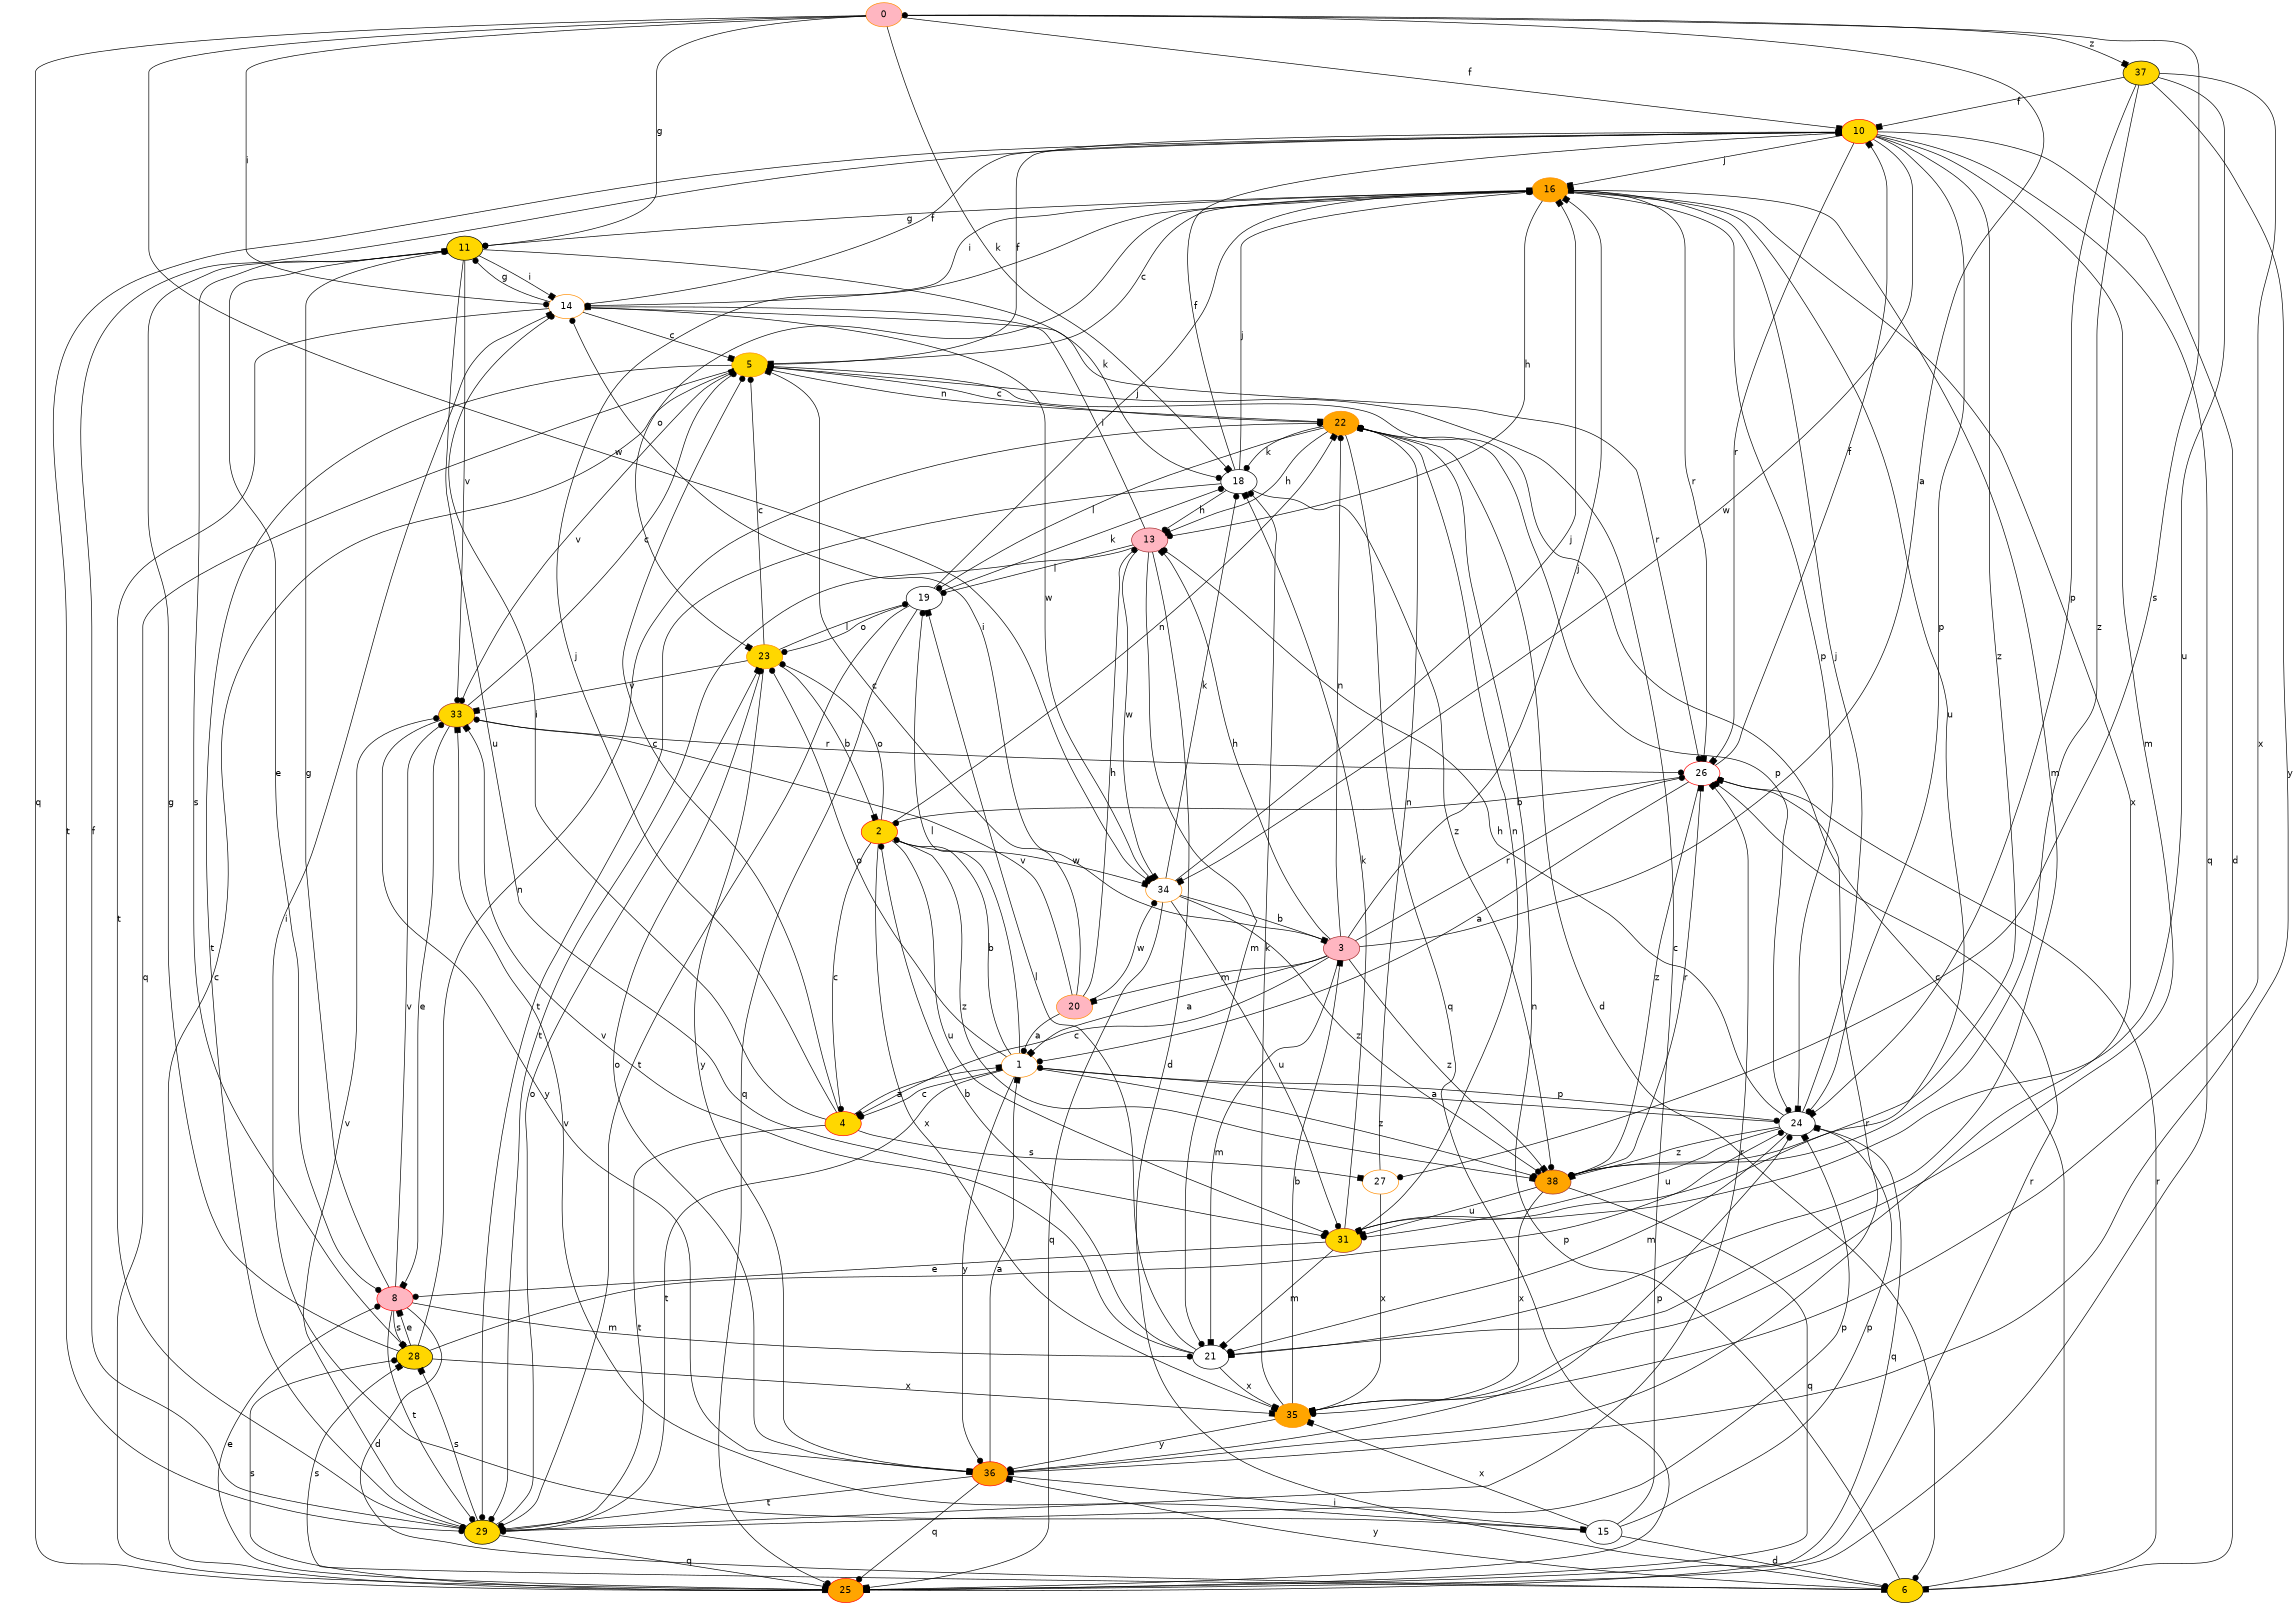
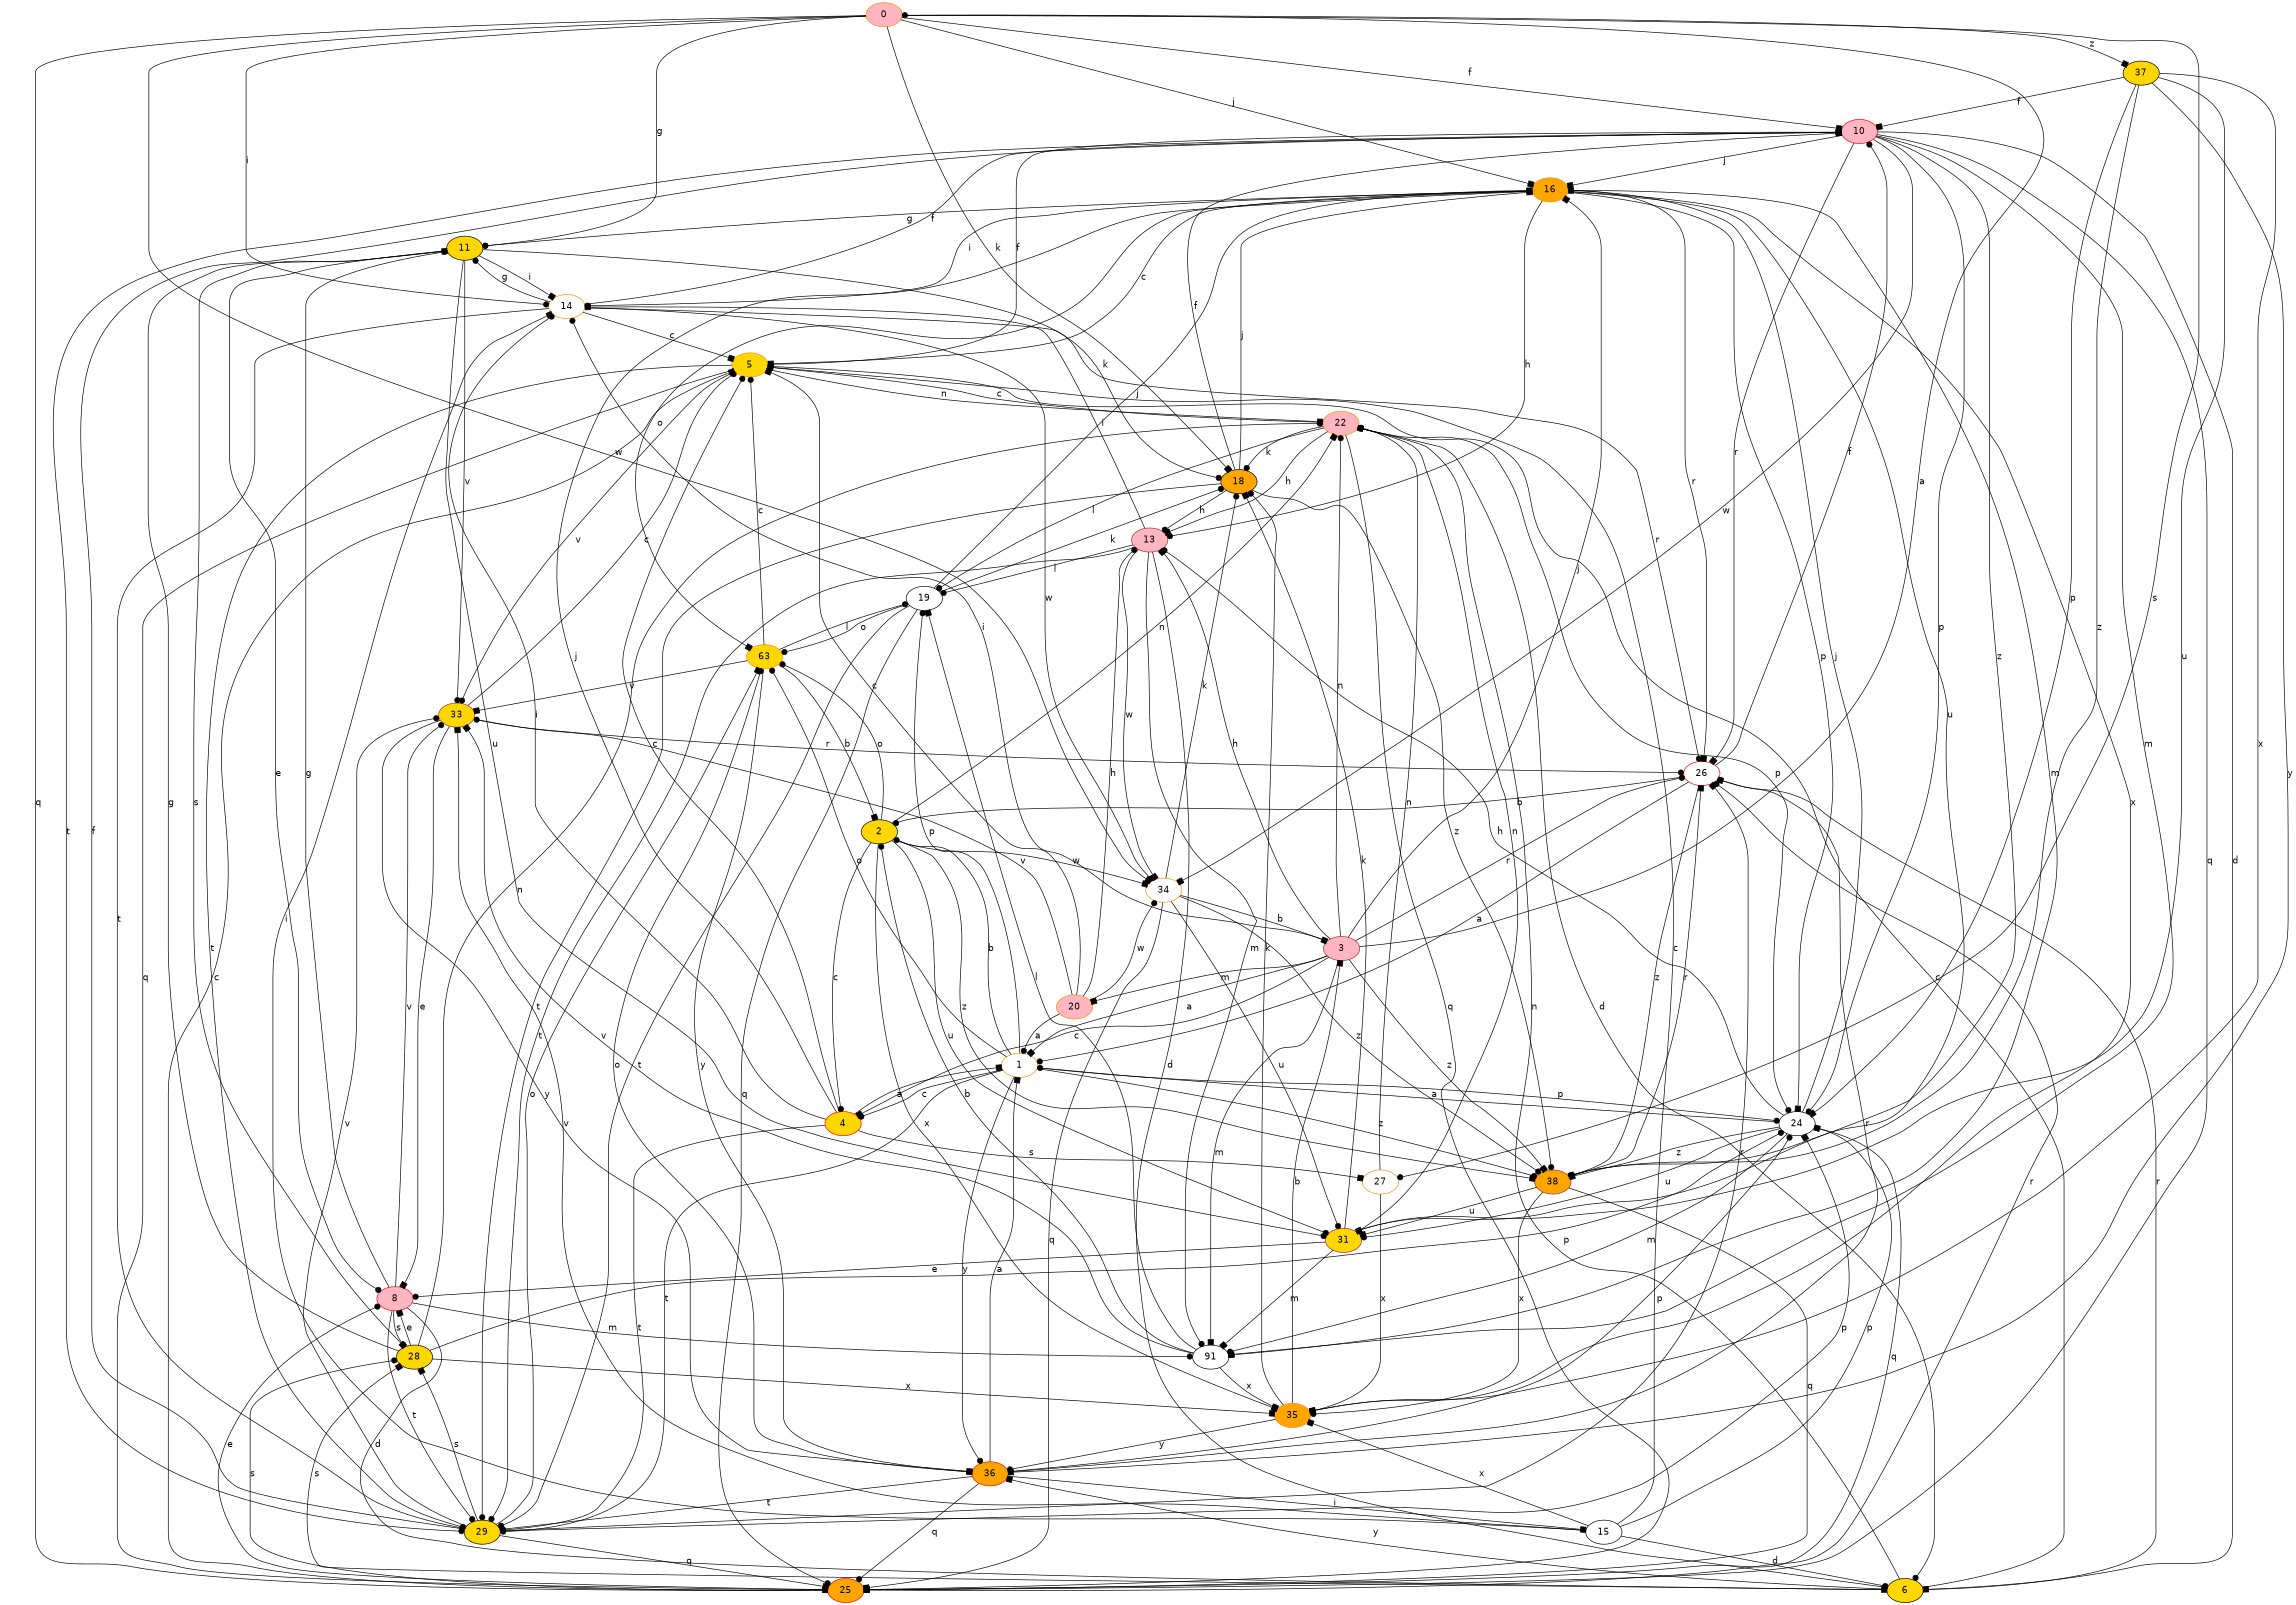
  strict digraph {
    fontname="DejaVu Sans"
    node [color=darkorange fillcolor=gold fontname="DejaVu Sans" style=filled]
    edge [arrowhead=dot fontname="DejaVu Sans"]
    0 [fillcolor=lightpink]
-   10 [color=red]
+   10 [color=red fillcolor=lightpink]
    11 [color=black]
    14 [fillcolor=white]
    16 [fillcolor=orange]
-   18 [color=black fillcolor=white]
+   18 [color=black fillcolor=orange]
    25 [color=red fillcolor=orange]
    27 [fillcolor=white]
    34 [fillcolor=white]
    37 [color=black]
    24 [color=black fillcolor=white]
    29 [color=black]
    38 [color=brown fillcolor=orange]
-   21 [color=black fillcolor=white]
+   21 [color=black fillcolor=white label=91]
    26 [color=red fillcolor=white]
    6 [color=black]
    31 [color=brown]
    33 [color=brown]
    28 [color=black]
    8 [color=red fillcolor=lightpink]
    5
-   23
+   23 [label=63]
    35 [fillcolor=orange]
    13 [color=brown fillcolor=lightpink]
-   22 [fillcolor=orange]
+   22 [fillcolor=lightpink]
    3 [color=brown fillcolor=lightpink]
    36 [color=red fillcolor=orange]
    1 [fillcolor=white]
-   2 [color=red]
+   2 [color=black]
    4 [color=red]
    19 [color=black fillcolor=white]
    15 [color=black fillcolor=white]
    20 [fillcolor=lightpink]
    0 -> 10 [arrowhead=box label=f]
    0 -> 11 [label=g]
    0 -> 14 [label=i]
-   34 -> 16 [arrowhead=box label=j]
+   0 -> 16 [arrowhead=box label=j]
    0 -> 18 [arrowhead=box label=k]
    0 -> 25 [arrowhead=box label=q]
    0 -> 27 [label=s]
    0 -> 34 [arrowhead=box label=w]
    0 -> 37 [arrowhead=box label=z]
    10 -> 16 [arrowhead=box label=j]
    10 -> 25 [arrowhead=box label=q]
    10 -> 34 [arrowhead=box label=w]
    10 -> 24 [label=p]
    10 -> 29 [label=t]
    10 -> 38 [label=z]
    10 -> 21 [arrowhead=box label=m]
    10 -> 26 [arrowhead=box label=r]
    10 -> 6 [arrowhead=box label=d]
    11 -> 14 [arrowhead=box label=i]
    11 -> 18 [label=k]
    11 -> 31 [label=u]
    11 -> 33 [label=v]
    11 -> 28 [arrowhead=box label=s]
    11 -> 8 [label=e]
    14 -> 10 [label=f]
    14 -> 11 [label=g]
    14 -> 34 [label=w]
    14 -> 29 [label=t]
    14 -> 26 [label=r]
    14 -> 5 [arrowhead=box label=c]
    16 -> 11 [label=g]
    16 -> 14 [label=i]
    16 -> 24 [arrowhead=box label=p]
    16 -> 21 [arrowhead=box label=m]
    16 -> 26 [arrowhead=box label=r]
    16 -> 31 [arrowhead=box label=u]
    16 -> 5 [arrowhead=box label=c]
    16 -> 23 [arrowhead=box label=o]
    16 -> 35 [arrowhead=box label=x]
    16 -> 13 [label=h]
    18 -> 10 [arrowhead=box label=f]
-   18 -> 16 [label=j]
+   18 -> 16 [arrowhead=box label=j]
    18 -> 29 [label=t]
    18 -> 38 [label=z]
    18 -> 13 [label=h]
    25 -> 26 [label=r]
    25 -> 28 [label=s]
    25 -> 8 [label=e]
    25 -> 5 [arrowhead=box label=c]
    27 -> 35 [arrowhead=box label=x]
    27 -> 22 [label=n]
    34 -> 18 [label=k]
    34 -> 25 [arrowhead=box label=q]
    34 -> 38 [label=z]
    34 -> 31 [label=u]
    34 -> 3 [arrowhead=box label=b]
    37 -> 10 [arrowhead=box label=f]
    37 -> 24 [arrowhead=box label=p]
-   37 -> 38 [label=z]
+   37 -> 38 [arrowhead=box label=z]
    37 -> 31 [label=u]
    37 -> 35 [arrowhead=box label=x]
    37 -> 36 [arrowhead=box label=y]
    24 -> 16 [arrowhead=box label=j]
    24 -> 25 [arrowhead=box label=q]
    24 -> 38 [arrowhead=box label=z]
    24 -> 21 [label=m]
    24 -> 31 [label=u]
    24 -> 13 [label=h]
    24 -> 1 [label=a]
    29 -> 10 [arrowhead=box label=f]
    29 -> 25 [arrowhead=box label=q]
    29 -> 24 [arrowhead=box label=p]
    29 -> 26 [arrowhead=box label=r]
    29 -> 33 [label=v]
    29 -> 28 [arrowhead=box label=s]
    29 -> 23 [arrowhead=box label=o]
    38 -> 25 [arrowhead=box label=q]
    38 -> 26 [arrowhead=box label=r]
    38 -> 31 [arrowhead=box label=u]
    38 -> 35 [label=x]
    21 -> 33 [arrowhead=box label=v]
    21 -> 35 [arrowhead=box label=x]
    21 -> 2 [label=b]
    21 -> 19 [arrowhead=box label=l]
-   26 -> 10 [arrowhead=box label=f]
+   26 -> 10 [label=f]
    26 -> 38 [label=z]
    26 -> 1 [label=a]
    26 -> 2 [label=b]
    6 -> 26 [arrowhead=box label=r]
    6 -> 28 [arrowhead=box label=s]
    6 -> 5 [label=c]
    6 -> 22 [label=n]
    6 -> 36 [arrowhead=box label=y]
    31 -> 18 [arrowhead=box label=k]
    31 -> 21 [arrowhead=box label=m]
    31 -> 8 [label=e]
    31 -> 22 [arrowhead=box label=n]
    33 -> 26 [label=r]
    33 -> 8 [arrowhead=box label=e]
    33 -> 5 [label=c]
    33 -> 36 [arrowhead=box label=y]
    28 -> 11 [arrowhead=box label=g]
    28 -> 24 [label=p]
    28 -> 8 [arrowhead=box label=e]
    28 -> 35 [arrowhead=box label=x]
    28 -> 22 [label=n]
    8 -> 11 [label=g]
    8 -> 29 [label=t]
    8 -> 21 [label=m]
    8 -> 6 [arrowhead=box label=d]
    8 -> 33 [label=v]
    8 -> 28 [label=s]
    5 -> 10 [arrowhead=box label=f]
    5 -> 25 [label=q]
    5 -> 29 [label=t]
    5 -> 33 [label=v]
    5 -> 22 [arrowhead=box label=n]
    23 -> 33 [arrowhead=box label=v]
    23 -> 5 [label=c]
    23 -> 36 [arrowhead=box label=y]
    23 -> 2 [arrowhead=box label=b]
    23 -> 19 [label=l]
    35 -> 18 [label=k]
    35 -> 3 [arrowhead=box label=b]
    35 -> 36 [label=y]
    13 -> 14 [arrowhead=box label=i]
    13 -> 34 [arrowhead=box label=w]
    13 -> 29 [label=t]
    13 -> 21 [label=m]
    13 -> 6 [label=d]
    13 -> 19 [label=l]
    22 -> 18 [label=k]
    22 -> 25 [arrowhead=box label=q]
    22 -> 24 [label=p]
    22 -> 6 [label=d]
    22 -> 5 [arrowhead=box label=c]
    22 -> 13 [arrowhead=box label=h]
    22 -> 19 [label=l]
    3 -> 0 [label=a]
    3 -> 14 [label=i]
    3 -> 16 [arrowhead=box label=j]
    3 -> 38 [arrowhead=box label=z]
    3 -> 21 [arrowhead=box label=m]
    3 -> 26 [label=r]
    3 -> 13 [arrowhead=box label=h]
    3 -> 22 [label=n]
    3 -> 1 [arrowhead=box label=a]
    3 -> 4 [arrowhead=box label=c]
    3 -> 20 [arrowhead=box label=m]
    36 -> 25 [label=q]
    36 -> 24 [label=p]
    36 -> 29 [label=t]
    36 -> 26 [label=r]
    36 -> 23 [label=o]
    36 -> 1 [arrowhead=box label=a]
    36 -> 15 [arrowhead=box label=i]
    1 -> 24 [label=p]
    1 -> 29 [label=t]
    1 -> 38 [label=z]
    1 -> 23 [label=o]
    1 -> 36 [label=y]
    1 -> 2 [label=b]
    1 -> 4 [label=c]
-   1 -> 19 [label=l]
+   1 -> 19 [label=p]
    2 -> 34 [arrowhead=box label=w]
    2 -> 38 [arrowhead=box label=z]
    2 -> 31 [label=u]
    2 -> 23 [label=o]
    2 -> 35 [arrowhead=box label=x]
    2 -> 22 [arrowhead=box label=n]
    2 -> 4 [label=c]
    4 -> 14 [label=i]
    4 -> 16 [arrowhead=box label=j]
    4 -> 27 [arrowhead=box label=s]
    4 -> 29 [label=t]
    4 -> 5 [label=c]
    4 -> 1 [arrowhead=box label=a]
    19 -> 16 [arrowhead=box label=j]
    19 -> 18 [label=k]
    19 -> 25 [label=q]
    19 -> 29 [label=t]
    19 -> 23 [label=o]
    15 -> 14 [arrowhead=box label=i]
    15 -> 24 [arrowhead=box label=p]
    15 -> 6 [label=d]
    15 -> 33 [arrowhead=box label=v]
    15 -> 5 [label=c]
    15 -> 35 [arrowhead=box label=x]
    20 -> 34 [label=w]
    20 -> 33 [label=v]
    20 -> 5 [arrowhead=box label=c]
    20 -> 13 [label=h]
    20 -> 1 [label=a]
  }
